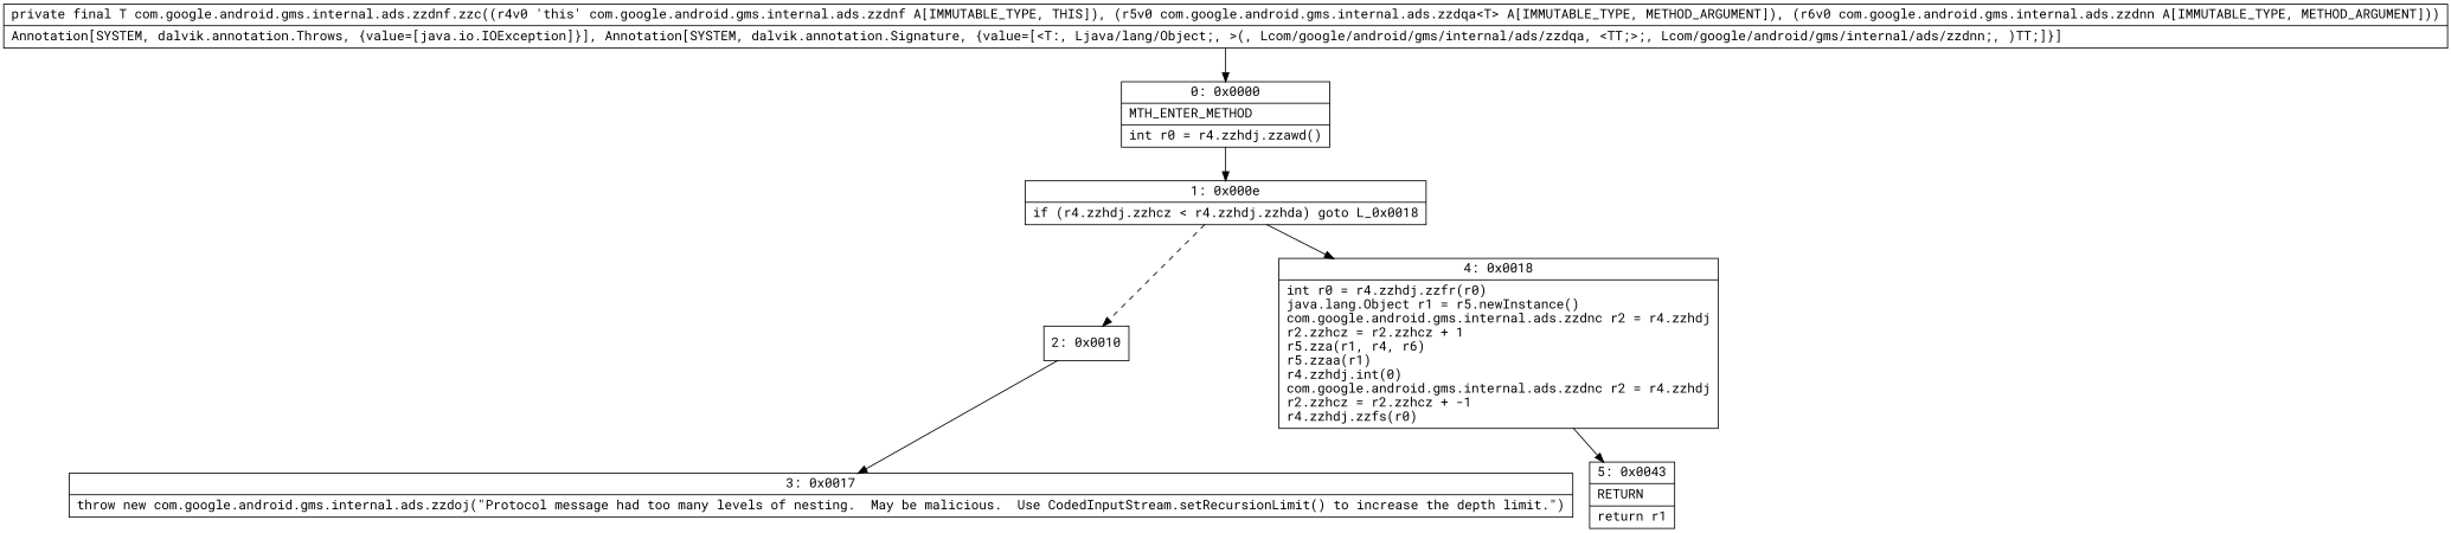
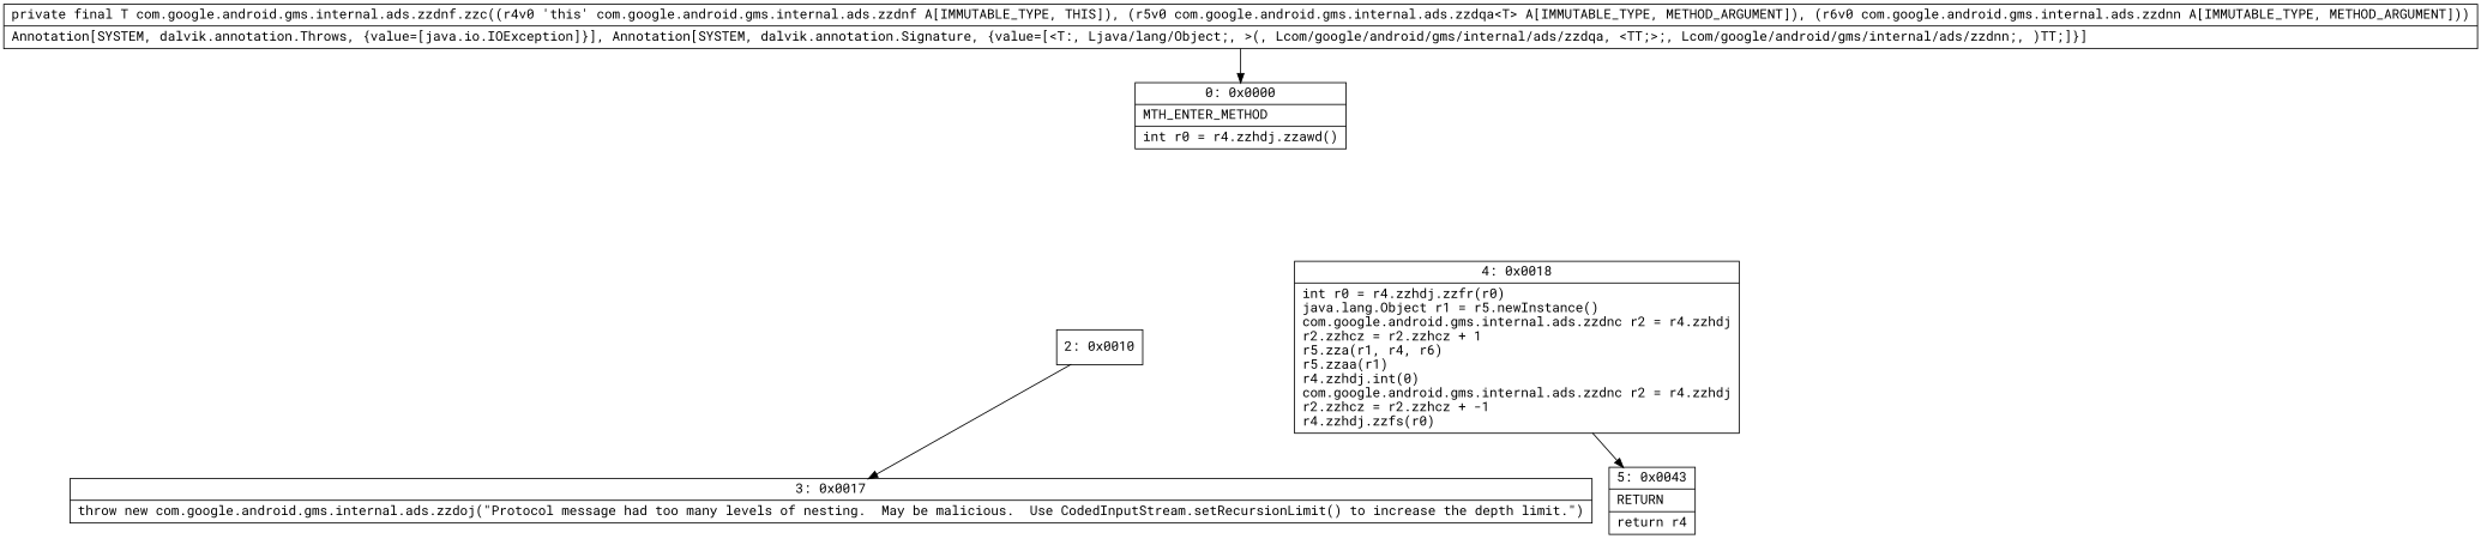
  digraph {
    fontname="Roboto Mono"
    node [fontname="Roboto Mono" shape=record]
    edge [fontname="Roboto Mono"]
    n1 [label="{0\:\ 0x0000|MTH_ENTER_METHOD\l|int r0 = r4.zzhdj.zzawd()\l}"]
-   n2 [label="{1\:\ 0x000e|if (r4.zzhdj.zzhcz \< r4.zzhdj.zzhda) goto L_0x0018\l}"]
    n3 [label="{2\:\ 0x0010}"]
    n4 [label="{4\:\ 0x0018|int r0 = r4.zzhdj.zzfr(r0)\ljava.lang.Object r1 = r5.newInstance()\lcom.google.android.gms.internal.ads.zzdnc r2 = r4.zzhdj\lr2.zzhcz = r2.zzhcz + 1\lr5.zza(r1, r4, r6)\lr5.zzaa(r1)\lr4.zzhdj.int(0)\lcom.google.android.gms.internal.ads.zzdnc r2 = r4.zzhdj\lr2.zzhcz = r2.zzhcz + \-1\lr4.zzhdj.zzfs(r0)\l}"]
    n5 [label="{3\:\ 0x0017|throw new com.google.android.gms.internal.ads.zzdoj(\"Protocol message had too many levels of nesting.  May be malicious.  Use CodedInputStream.setRecursionLimit() to increase the depth limit.\")\l}"]
-   n6 [label="{5\:\ 0x0043|RETURN\l|return r1\l}"]
+   n6 [label="{5\:\ 0x0043|RETURN\l|return r4\l}"]
    n7 [label="{private final T com.google.android.gms.internal.ads.zzdnf.zzc((r4v0 'this' com.google.android.gms.internal.ads.zzdnf A[IMMUTABLE_TYPE, THIS]), (r5v0 com.google.android.gms.internal.ads.zzdqa\<T\> A[IMMUTABLE_TYPE, METHOD_ARGUMENT]), (r6v0 com.google.android.gms.internal.ads.zzdnn A[IMMUTABLE_TYPE, METHOD_ARGUMENT]))  | Annotation[SYSTEM, dalvik.annotation.Throws, \{value=[java.io.IOException]\}], Annotation[SYSTEM, dalvik.annotation.Signature, \{value=[\<T:, Ljava\/lang\/Object;, \>(, Lcom\/google\/android\/gms\/internal\/ads\/zzdqa, \<TT;\>;, Lcom\/google\/android\/gms\/internal\/ads\/zzdnn;, )TT;]\}]\l}"]
-   n1 -> n2
-   n2 -> n3 [style=dashed]
-   n2 -> n4
    n3 -> n5
    n4 -> n6
    n7 -> n1
  }
